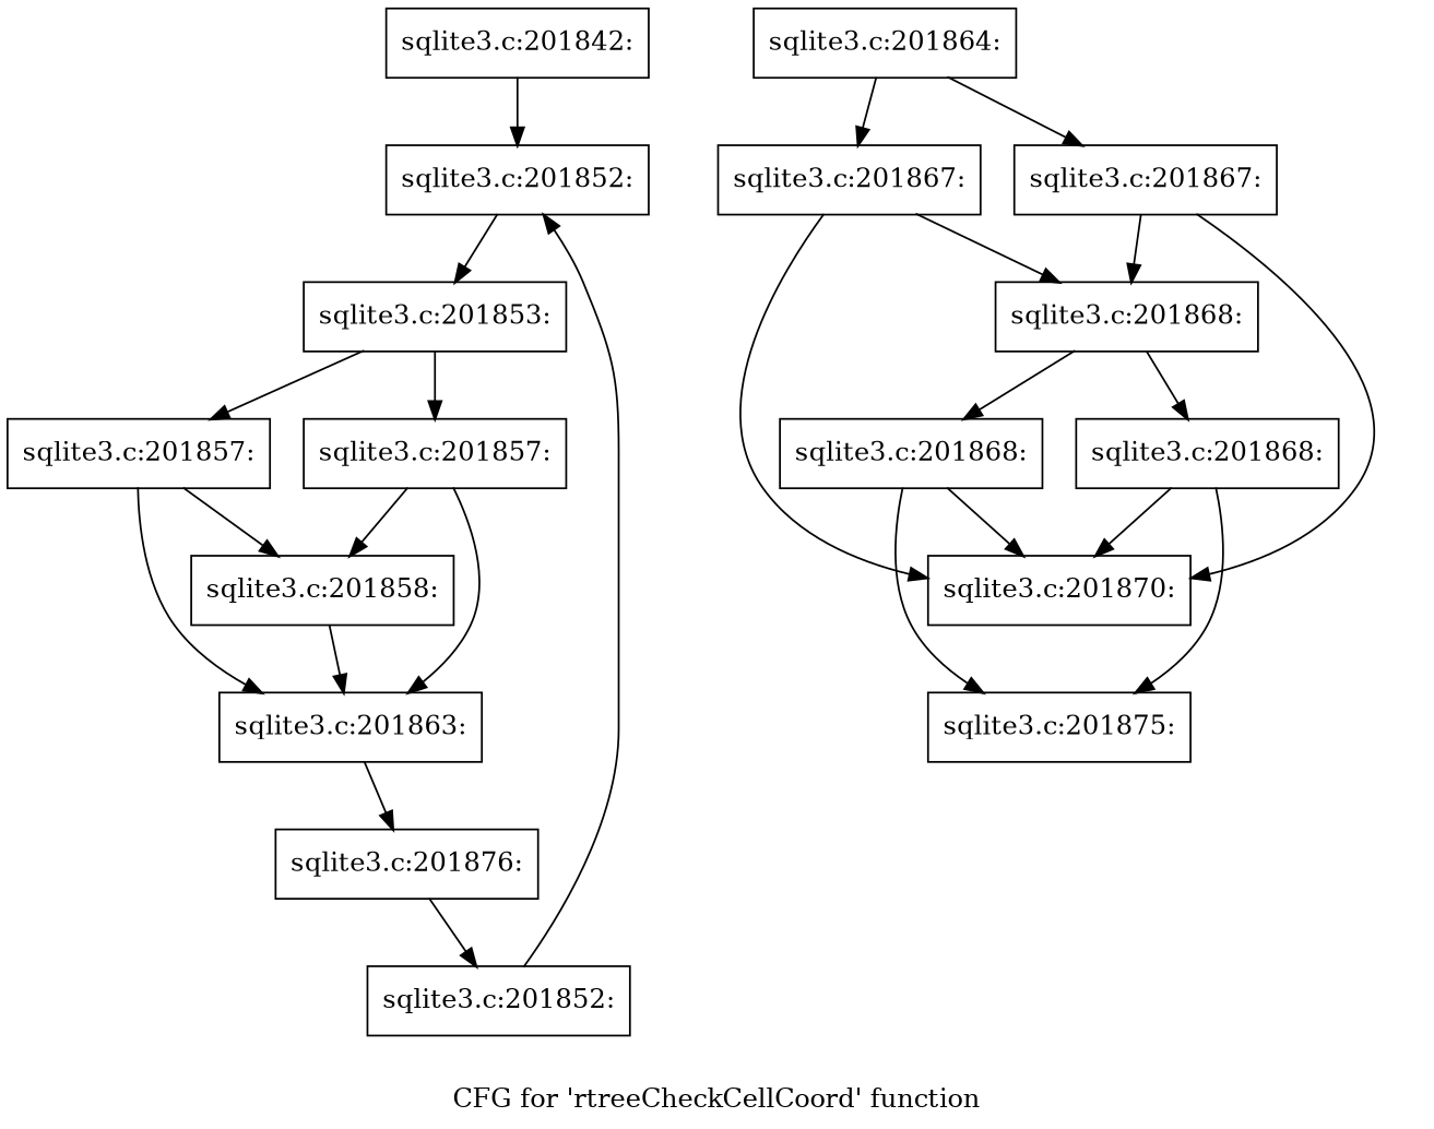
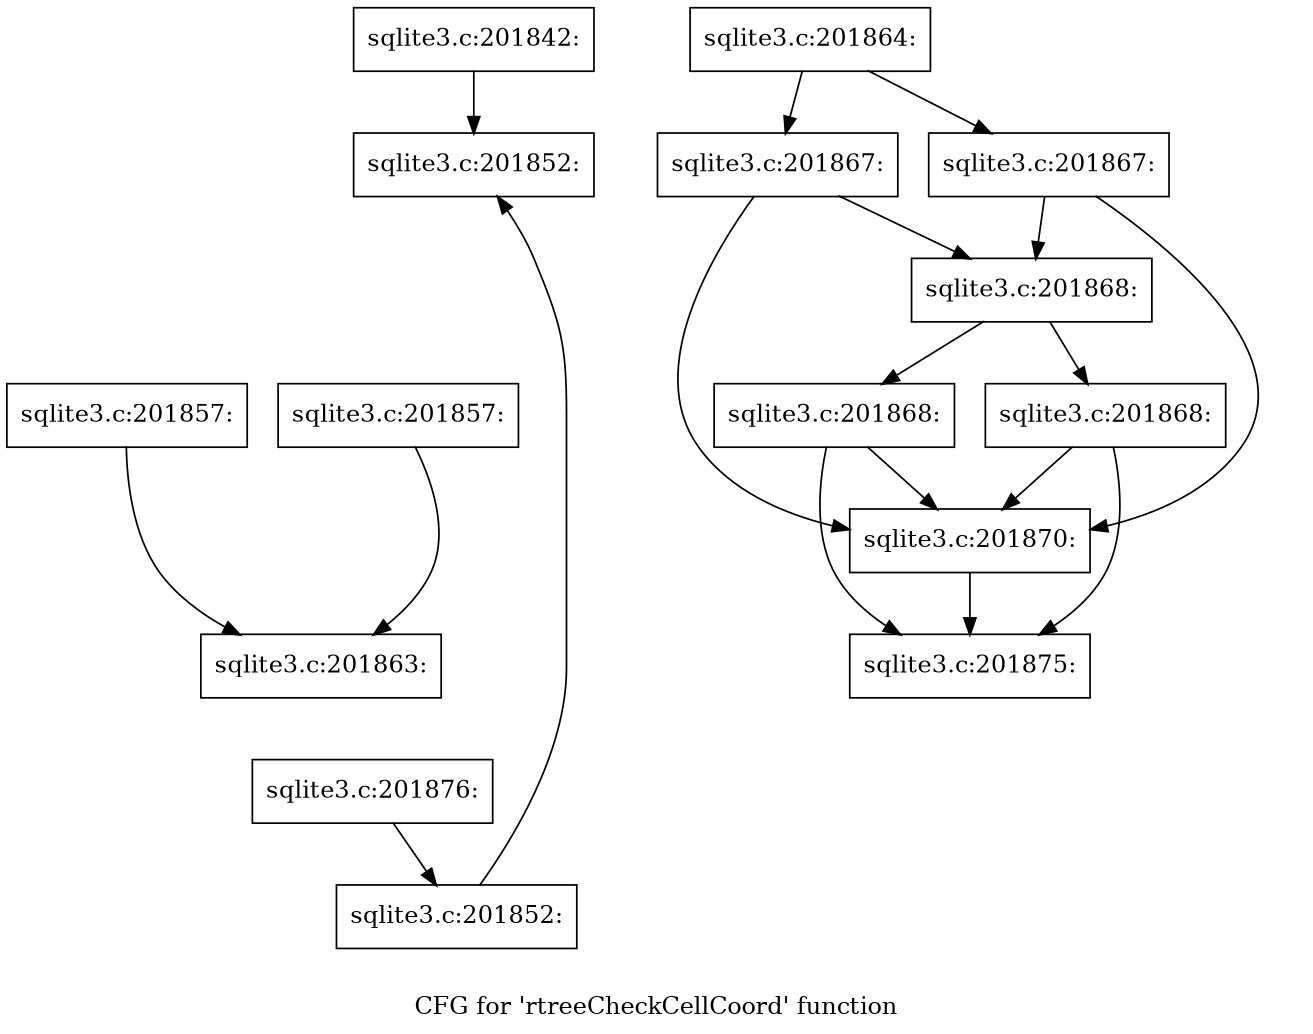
  digraph {
    label="CFG for 'rtreeCheckCellCoord' function"
    node [shape=record]
    n1 [label="{sqlite3.c:201842:}"]
    n2 [label="{sqlite3.c:201852:}"]
-   n3 [label="{sqlite3.c:201853:}"]
    n4 [label="{sqlite3.c:201857:}"]
    n5 [label="{sqlite3.c:201857:}"]
-   n6 [label="{sqlite3.c:201858:}"]
    n7 [label="{sqlite3.c:201863:}"]
    n8 [label="{sqlite3.c:201876:}"]
    n9 [label="{sqlite3.c:201864:}"]
    n10 [label="{sqlite3.c:201867:}"]
    n11 [label="{sqlite3.c:201867:}"]
    n12 [label="{sqlite3.c:201852:}"]
    n13 [label="{sqlite3.c:201870:}"]
    n14 [label="{sqlite3.c:201868:}"]
    n15 [label="{sqlite3.c:201875:}"]
    n16 [label="{sqlite3.c:201868:}"]
    n17 [label="{sqlite3.c:201868:}"]
    n1 -> n2
-   n2 -> n3
-   n3 -> n4
-   n3 -> n5
-   n4 -> n6
    n4 -> n7
-   n5 -> n6
    n5 -> n7
-   n6 -> n7
-   n7 -> n8
    n8 -> n12
    n9 -> n10
    n9 -> n11
    n10 -> n13
    n10 -> n14
    n11 -> n13
    n11 -> n14
    n12 -> n2
+   n13 -> n15
    n14 -> n16
    n14 -> n17
    n16 -> n13
    n16 -> n15
    n17 -> n13
    n17 -> n15
  }
